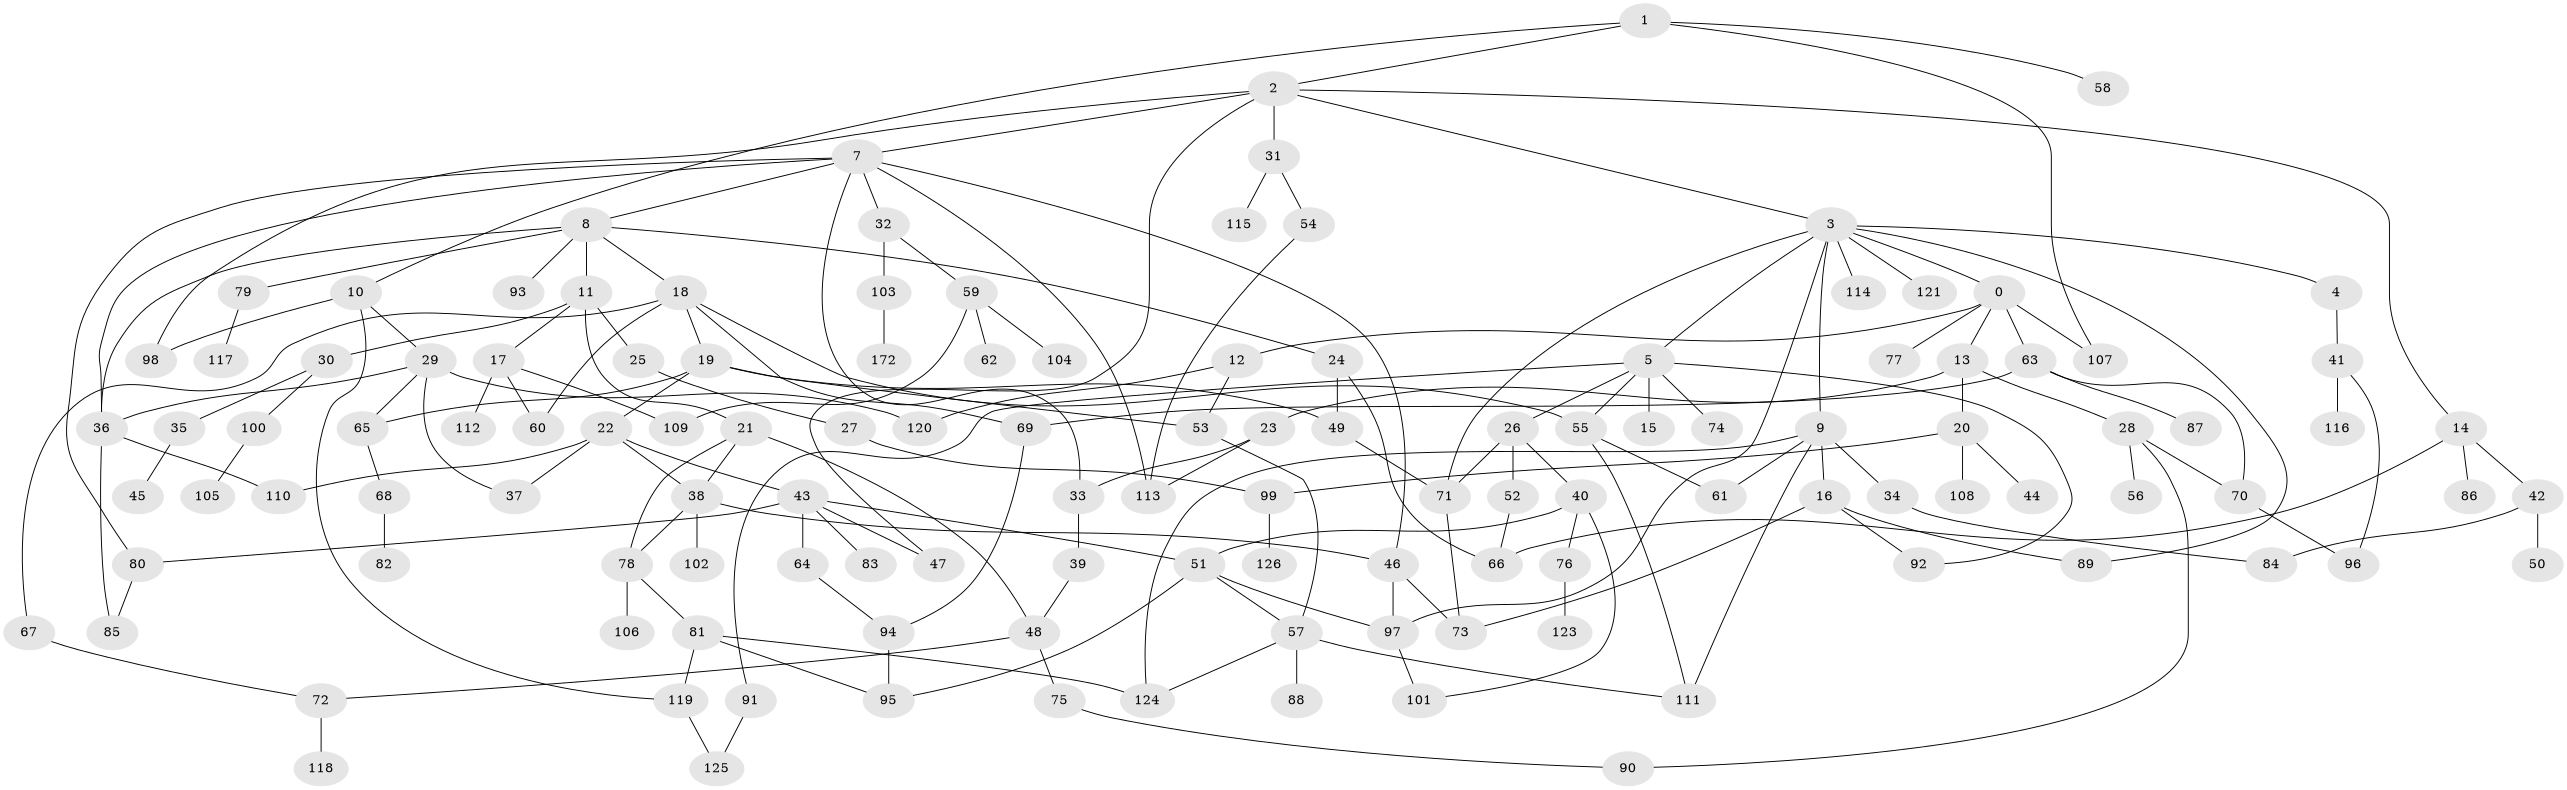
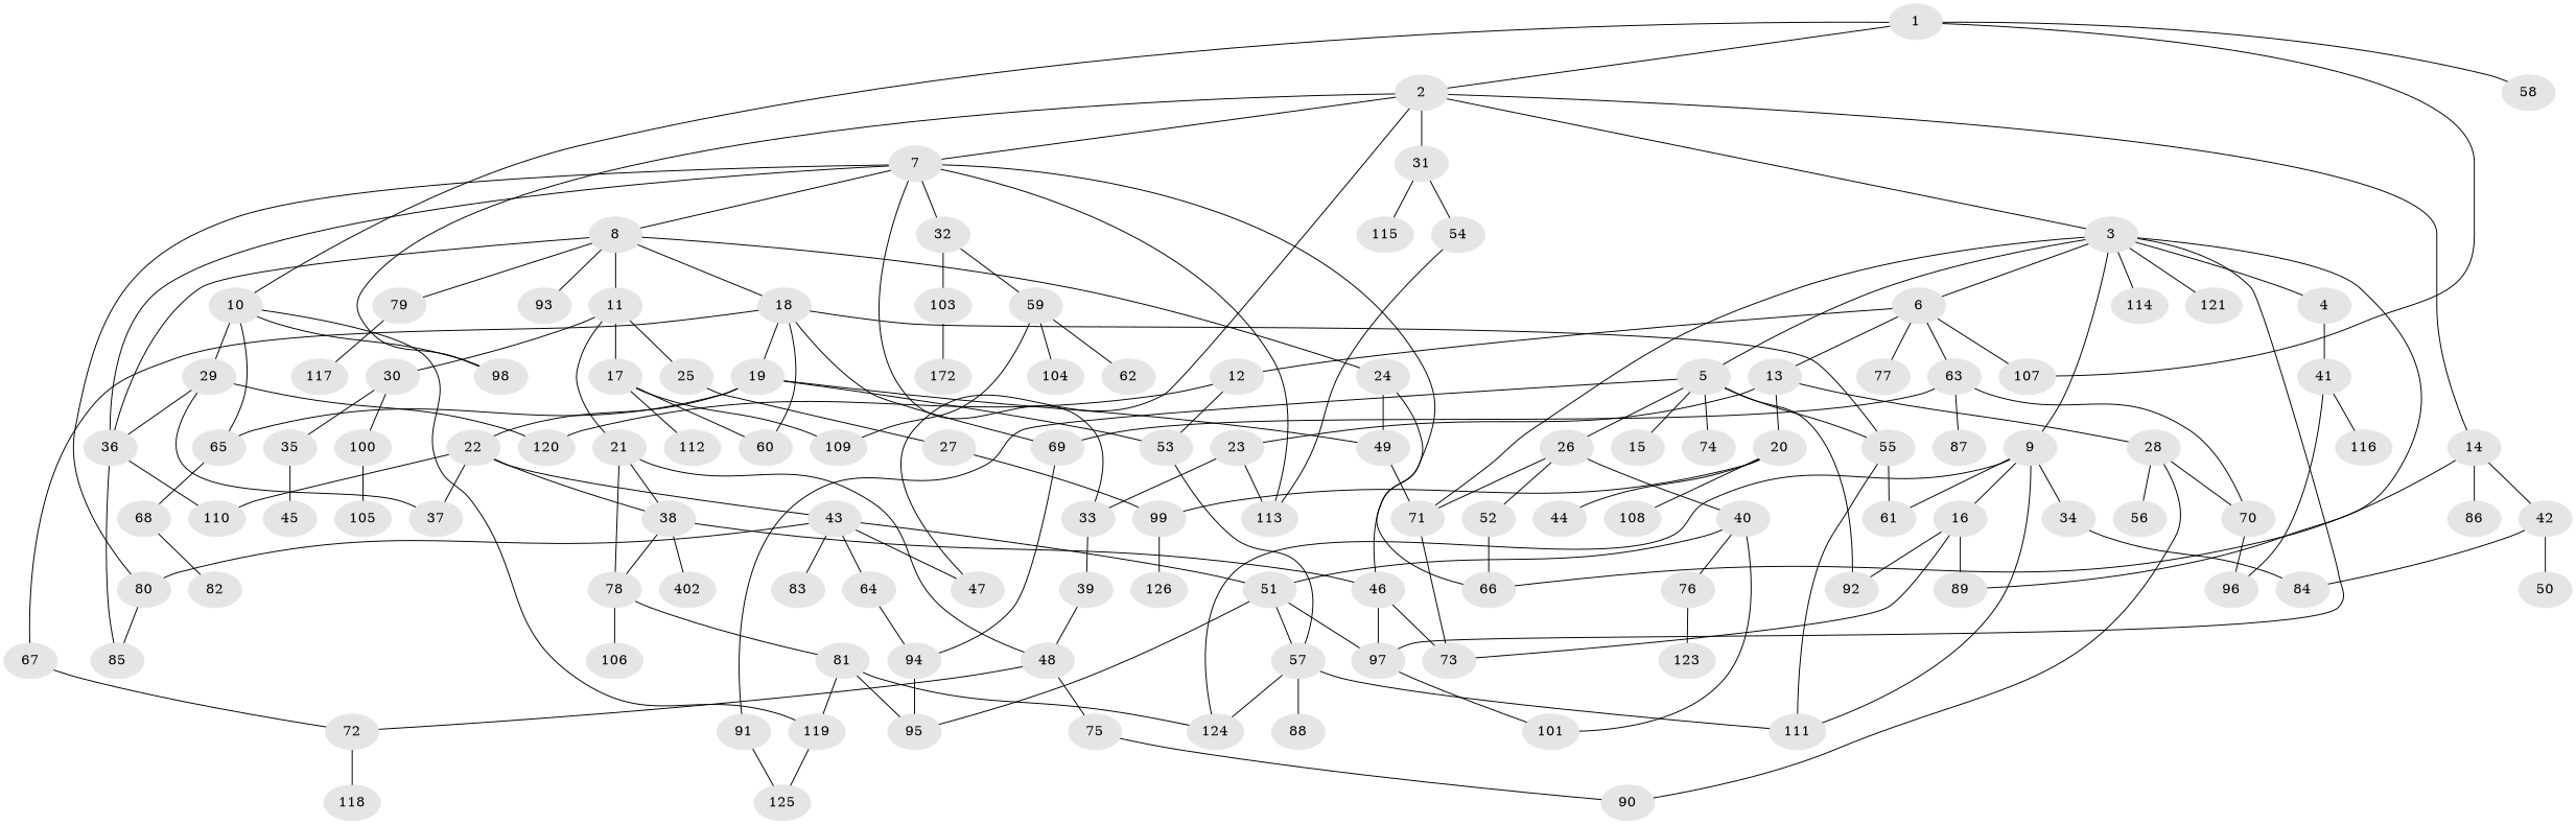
  graph {
    node [color=gray90 style=filled]
    1
    2
    10
    58
    107
    3
    7
    14
    31
    47
    98
    29
    119
    4
    5
-   6 [label=0]
+   6
    9
    71
    89
    97
    114
    121
    8
    32
    33
    36
    46
    80
    113
    42
    66
    86
    54
    115
    41
    15
    26
    55
    74
    91
    92
    12
    13
    63
    77
    16
    34
    61
    111
    124
    73
    101
    96
    116
    40
    52
    125
    53
    120
    20
    23
    28
    69
    70
    87
    11
    18
    24
    79
    93
    59
    103
    39
    85
    110
    17
    21
    25
    30
    60
    19
    67
    49
    117
    84
    65
    37
    109
    112
    38
    48
    78
    27
    35
    100
    57
    44
    99
    108
    56
    90
    50
    22
    72
    94
    43
    68
    126
-   102
+   102 [label=402]
    75
    81
    106
    51
    64
    83
    76
    45
    105
    62
    104
    n121 [label=172]
    95
    123
    118
    88
    82
    1 -- 2
    1 -- 10
    1 -- 58
    1 -- 107
    2 -- 3
    2 -- 7
    2 -- 14
    2 -- 31
    2 -- 47
    2 -- 98
    10 -- 98
    10 -- 29
    10 -- 119
    3 -- 4
    3 -- 5
    3 -- 6
    3 -- 9
    3 -- 71
    3 -- 89
    3 -- 97
    3 -- 114
    3 -- 121
    7 -- 8
    7 -- 32
    7 -- 33
    7 -- 36
    7 -- 46
    7 -- 80
    7 -- 113
    14 -- 42
    14 -- 66
    14 -- 86
    31 -- 54
    31 -- 115
    29 -- 36
    29 -- 120
-   29 -- 65
+   10 -- 65
    29 -- 37
    119 -- 125
    4 -- 41
    5 -- 15
    5 -- 26
    5 -- 55
    5 -- 74
    5 -- 91
    5 -- 92
    6 -- 107
    6 -- 12
    6 -- 13
    6 -- 63
    6 -- 77
    9 -- 16
    9 -- 34
    9 -- 61
    9 -- 111
    9 -- 124
    71 -- 73
    97 -- 101
    8 -- 36
    8 -- 11
    8 -- 18
    8 -- 24
    8 -- 79
    8 -- 93
    32 -- 59
    32 -- 103
    33 -- 39
    36 -- 85
    36 -- 110
    46 -- 97
    46 -- 73
    80 -- 85
    42 -- 84
    42 -- 50
    54 -- 113
    41 -- 96
    41 -- 116
    26 -- 71
    26 -- 40
    26 -- 52
    55 -- 61
    55 -- 111
    91 -- 125
    12 -- 53
    12 -- 120
    13 -- 20
    13 -- 23
    13 -- 28
    63 -- 69
    63 -- 70
    63 -- 87
    16 -- 89
    16 -- 92
    16 -- 73
    34 -- 84
    40 -- 101
    40 -- 51
    40 -- 76
    52 -- 66
    53 -- 57
    20 -- 44
    20 -- 99
    20 -- 108
    23 -- 33
    23 -- 113
    28 -- 70
    28 -- 56
    28 -- 90
    69 -- 94
    70 -- 96
    11 -- 17
    11 -- 21
    11 -- 25
    11 -- 30
    18 -- 55
    18 -- 69
    18 -- 60
    18 -- 19
    18 -- 67
    24 -- 66
    24 -- 49
    79 -- 117
    59 -- 109
    59 -- 62
    59 -- 104
    103 -- n121
    39 -- 48
    17 -- 60
    17 -- 109
    17 -- 112
    21 -- 38
    21 -- 48
    21 -- 78
    25 -- 27
    30 -- 35
    30 -- 100
    19 -- 53
    19 -- 49
    19 -- 65
    19 -- 22
    67 -- 72
    49 -- 71
    65 -- 68
    38 -- 46
    38 -- 78
    38 -- 102
    48 -- 72
    48 -- 75
    78 -- 81
    78 -- 106
    27 -- 99
    35 -- 45
    100 -- 105
    57 -- 111
    57 -- 124
    57 -- 88
    99 -- 126
    22 -- 110
    22 -- 37
    22 -- 38
    22 -- 43
    72 -- 118
    94 -- 95
    43 -- 47
    43 -- 80
    43 -- 51
    43 -- 64
    43 -- 83
    68 -- 82
    75 -- 90
    81 -- 119
    81 -- 124
    81 -- 95
    51 -- 97
    51 -- 57
    51 -- 95
    64 -- 94
    76 -- 123
  }
